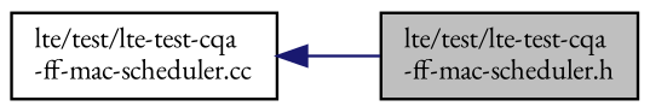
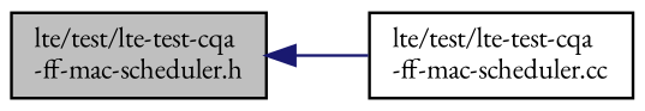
  digraph {
    rankdir=LR
    fontname="EB Garamond"
    node [color=black fontname="EB Garamond" fontsize=10 shape=record style=filled]
    n1 [fillcolor=grey75 fontcolor=black height=0.2 label="lte/test/lte-test-cqa\l-ff-mac-scheduler.h" width=0.4]
    n2 [fillcolor=white height=0.2 label="lte/test/lte-test-cqa\l-ff-mac-scheduler.cc" width=0.4]
-   n2 -> n1 [color=midnightblue dir=back fontname="EB Garamond" fontsize=10 labelfontname=Helvetica labelfontsize=10 style=solid]
+   n1 -> n2 [color=midnightblue dir=back fontname="EB Garamond" fontsize=10 labelfontname=Helvetica labelfontsize=10 style=solid]
  }
